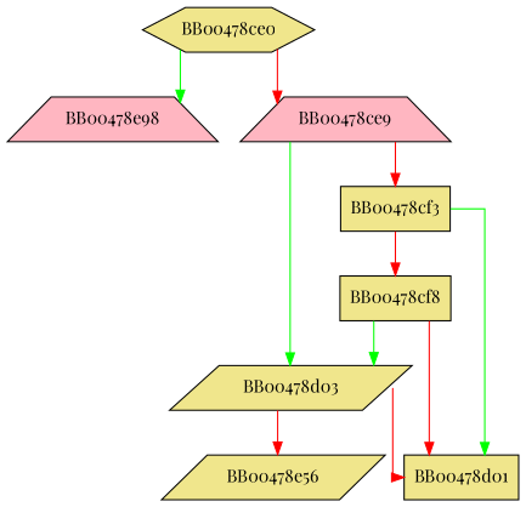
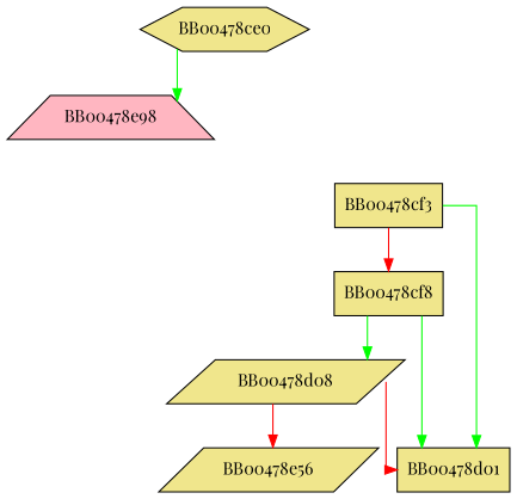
  digraph {
    fontname="Playfair Display"
    splines=ortho
    node [fillcolor=khaki fontname="Playfair Display" shape=box style=filled]
    edge [color=red fontname="Playfair Display"]
    BB00478ce0 [shape=hexagon]
    BB00478e98 [fillcolor=lightpink shape=trapezium]
-   BB00478ce9 [fillcolor=lightpink shape=trapezium]
-   BB00478d08 [shape=parallelogram label=BB00478d03]
+   BB00478d08 [shape=parallelogram]
    BB00478cf3
    BB00478d01
    BB00478e56 [shape=parallelogram]
    BB00478cf8
    BB00478ce0 -> BB00478e98 [color=green]
-   BB00478ce0 -> BB00478ce9
-   BB00478ce9 -> BB00478d08 [color=green]
-   BB00478ce9 -> BB00478cf3
    BB00478d08 -> BB00478d01
    BB00478d08 -> BB00478e56
    BB00478cf3 -> BB00478d01 [color=green]
    BB00478cf3 -> BB00478cf8
    BB00478cf8 -> BB00478d08 [color=green]
-   BB00478cf8 -> BB00478d01
+   BB00478cf8 -> BB00478d01 [color=green]
  }
